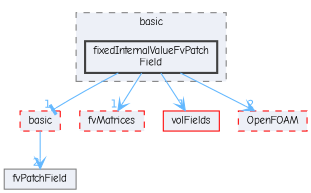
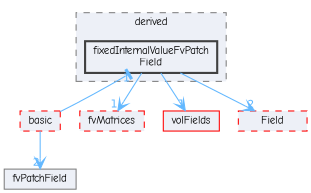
  digraph {
    compound=true
    fontname="Comic Neue"
    node [color=red fillcolor="#edf0f7" fontname="Comic Neue" fontsize=10 shape=box style="filled,dashed"]
    edge [arrowhead=vee color=steelblue1 fontcolor=steelblue1 fontname="Comic Neue" fontsize=10 headlabel=1 labeldistance=1.5 labelfontname=Helvetica labelfontsize=10]
    n1 [color=grey25 height=0.2 label="fixedInternalValueFvPatch\lField" style="filled,bold" width=0.4]
    n2 [height=0.2 label=basic width=0.4]
    n3 [height=0.2 label=fvMatrices width=0.4]
    n4 [height=0.2 label=volFields style=filled width=0.4]
-   n5 [height=0.2 label=OpenFOAM width=0.4]
+   n5 [height=0.2 label=Field width=0.4]
    n6 [color=grey50 height=0.2 label=fvPatchField style=filled width=0.4]
    subgraph cluster_1 {
      bgcolor="#edf0f7"
      fontsize=10
-     label=basic
+     label=derived
      pencolor=grey50
      style="filled,dashed"
      n1
    }
-   n1 -> n2 [arrowhead=tee]
+   n2 -> n1 [arrowhead=tee]
    n1 -> n3
    n1 -> n4
    n1 -> n5 [headlabel=2]
    n2 -> n6 [headlabel=2]
  }
